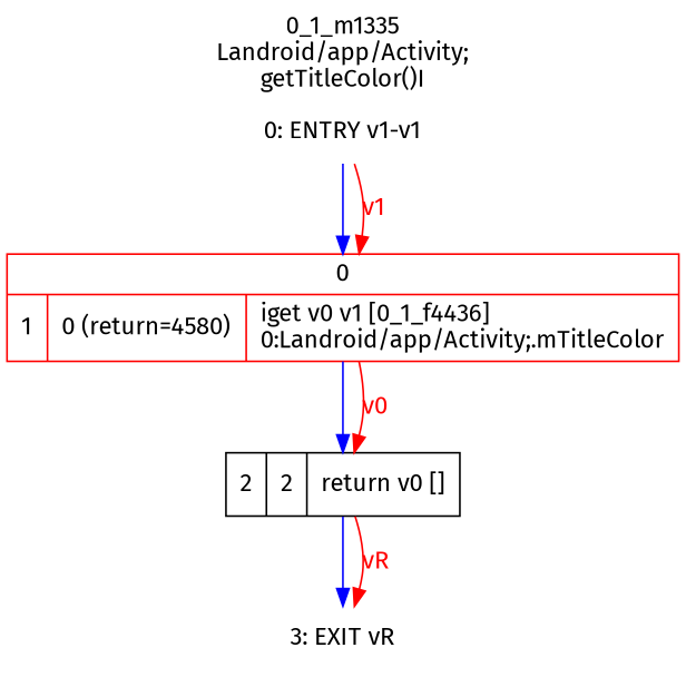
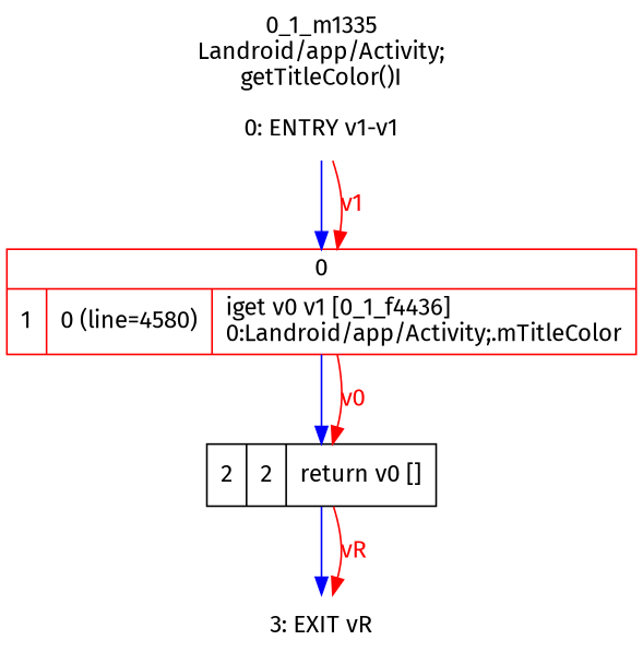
  digraph {
    label="0_1_m1335\nLandroid/app/Activity;\ngetTitleColor()I"
    labelloc=t
    rankdir=UD
    fontname="Fira Sans"
    node [shape=plaintext fontname="Fira Sans"]
    edge [color=blue fontcolor=blue fontname="Fira Sans"]
    n1 [label="0: ENTRY v1-v1"]
-   n2 [color=red label="{0|{1|0 (return=4580)|iget v0 v1 [0_1_f4436]\l0:Landroid/app/Activity;.mTitleColor\l}}" shape=record]
+   n2 [color=red label="{0|{1|0 (line=4580)|iget v0 v1 [0_1_f4436]\l0:Landroid/app/Activity;.mTitleColor\l}}" shape=record]
    n3 [label="2|2|return v0 []\l" shape=record]
    n4 [label="3: EXIT vR"]
    n1 -> n2 [weight=100]
    n1 -> n2 [color=red fontcolor=red label=v1]
    n2 -> n3 [weight=100]
    n2 -> n3 [color=red fontcolor=red label=v0]
    n3 -> n4 [weight=100]
    n3 -> n4 [color=red fontcolor=red label=vR]
  }
